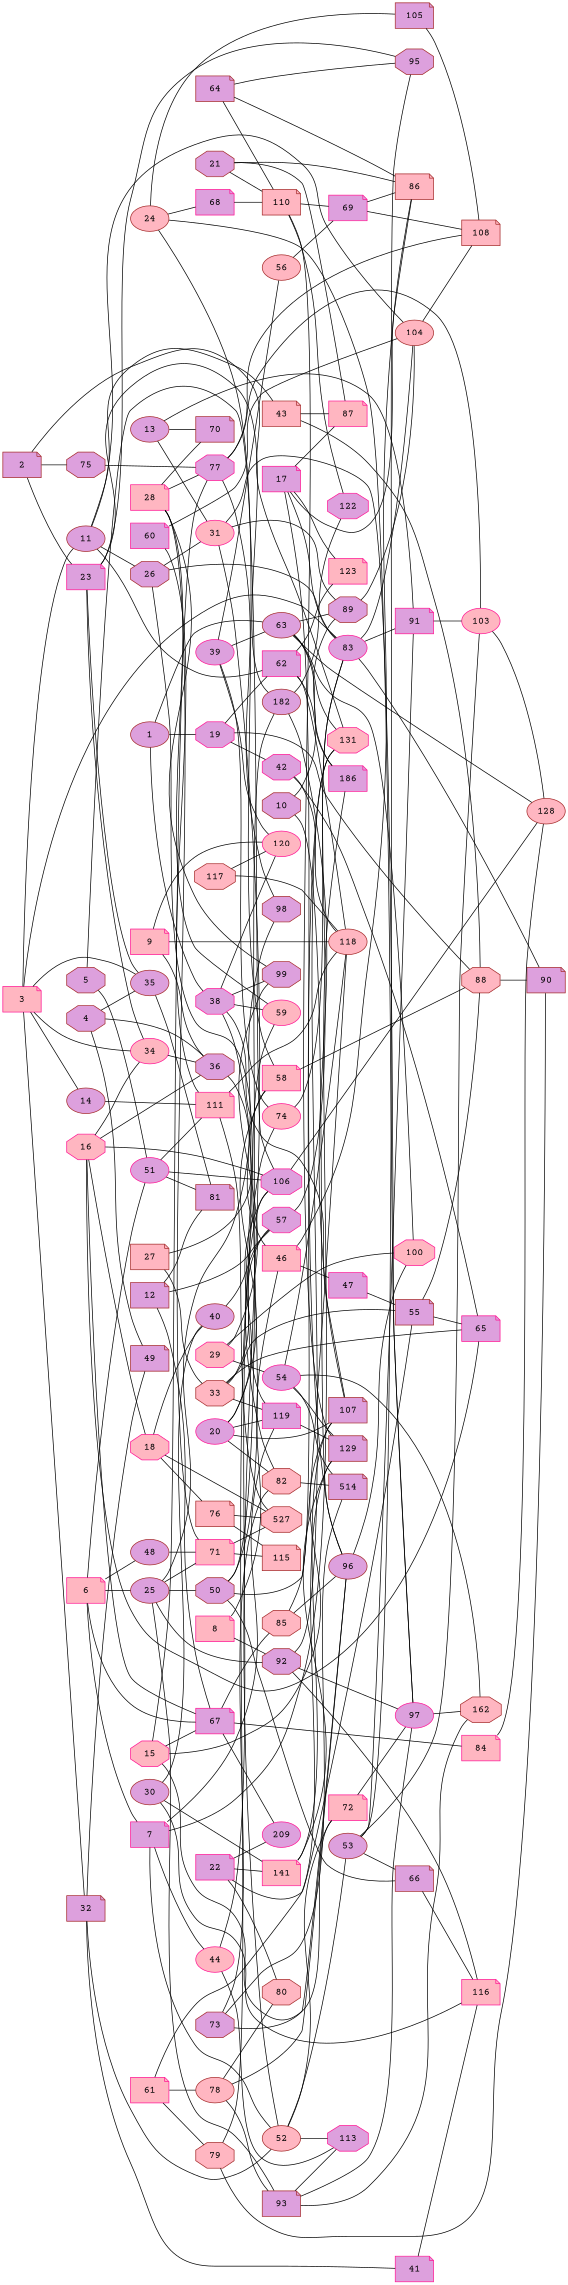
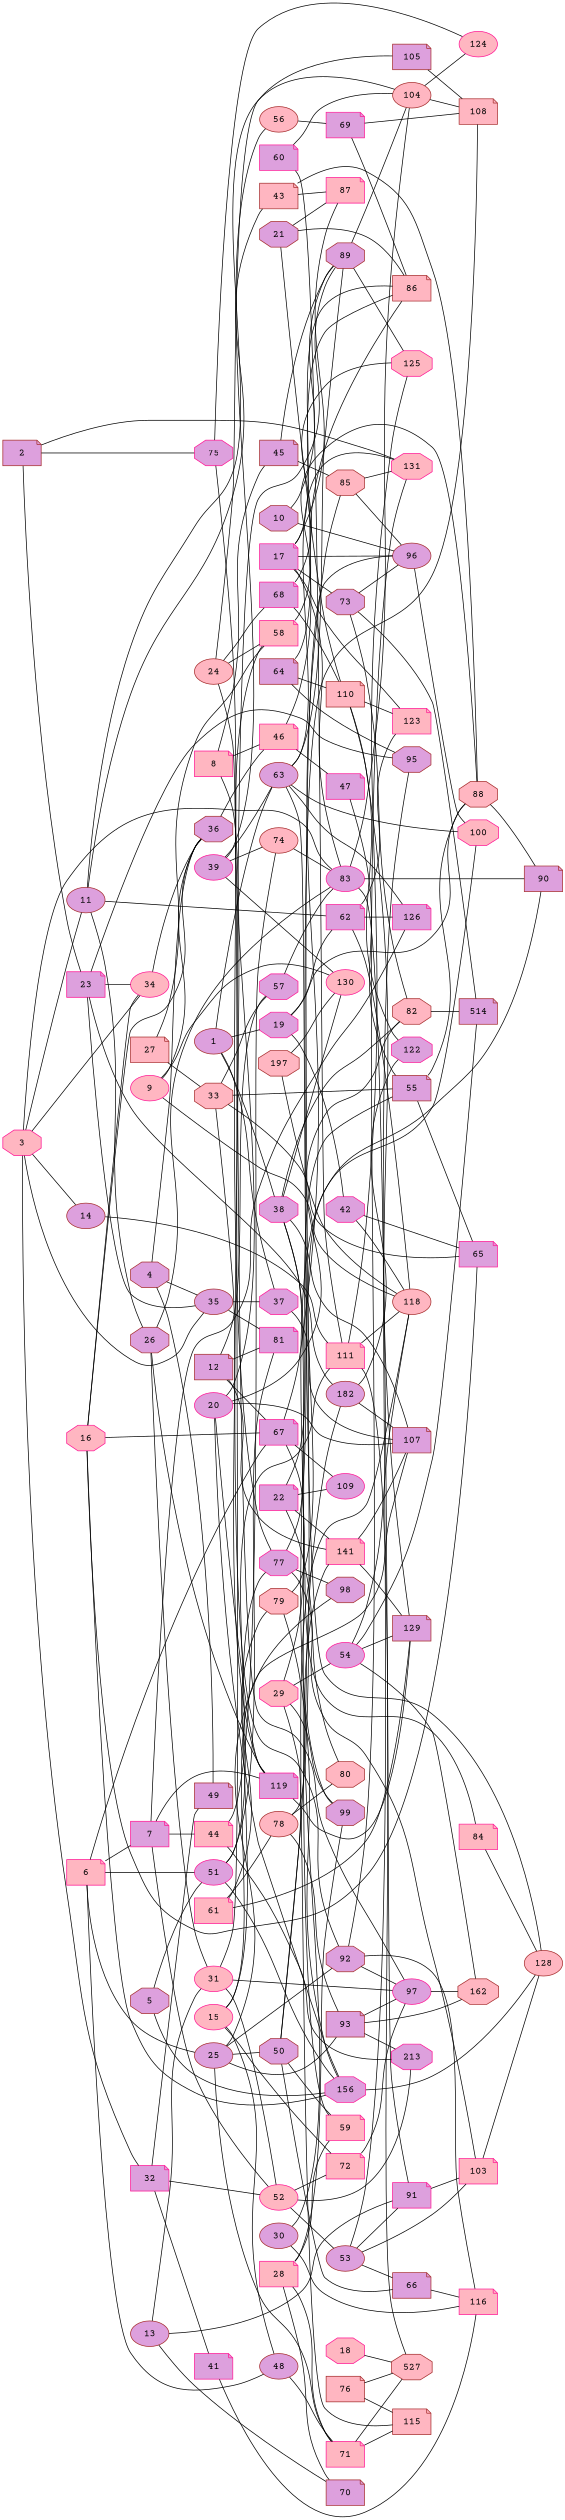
  graph {
    fontname="Courier Prime"
    rankdir=LR
    node [color=deeppink fillcolor=plum fontname="Courier Prime" shape=note style=filled]
    edge [fontname="Courier Prime"]
    1 [color=brown shape=ellipse]
    19 [shape=octagon]
+   37 [shape=octagon]
    38 [shape=octagon]
    63 [color=brown shape=ellipse]
    62
    42 [shape=octagon]
    88 [color=brown fillcolor=lightpink shape=octagon]
    107 [color=brown]
-   120 [fillcolor=lightpink shape=ellipse]
+   120 [fillcolor=lightpink shape=ellipse label=130]
    82 [color=brown fillcolor=lightpink shape=octagon]
-   59 [fillcolor=lightpink shape=ellipse]
+   59 [fillcolor=lightpink]
    99 [color=brown shape=octagon]
    n14 [fillcolor=lightpink label=131 shape=octagon]
-   126 [label=186]
+   126
    89 [color=brown shape=octagon]
    100 [fillcolor=lightpink shape=octagon]
    128 [color=brown fillcolor=lightpink shape=ellipse]
    2 [color=brown]
    23
-   75 [color=brown shape=octagon]
+   75 [shape=octagon]
    34 [fillcolor=lightpink shape=ellipse]
    35 [color=brown shape=ellipse]
    95 [color=brown shape=octagon]
    n25 [color=brown label=182 shape=ellipse]
    77 [shape=octagon]
-   3 [fillcolor=lightpink]
+   124 [fillcolor=lightpink shape=ellipse]
+   3 [fillcolor=lightpink shape=octagon]
    11 [color=brown shape=ellipse]
    14 [color=brown shape=ellipse]
-   32 [color=brown]
+   32
    83 [shape=ellipse]
    26 [color=brown shape=octagon]
    43 [color=brown fillcolor=lightpink]
    104 [color=brown fillcolor=lightpink shape=ellipse]
    111 [fillcolor=lightpink]
    49 [color=brown]
-   52 [color=brown fillcolor=lightpink shape=ellipse]
+   52 [fillcolor=lightpink shape=ellipse]
    41
    36 [color=brown shape=octagon]
-   81 [color=brown]
+   81
    91
    90 [color=brown]
    4 [color=brown shape=octagon]
    46 [fillcolor=lightpink]
    5 [color=brown shape=octagon]
    51 [shape=ellipse]
-   106 [shape=octagon]
+   106 [shape=octagon label=156]
    6 [fillcolor=lightpink]
    7
    25 [color=brown shape=ellipse]
    48 [color=brown shape=ellipse]
    67
-   44 [fillcolor=lightpink shape=ellipse]
+   44 [fillcolor=lightpink]
    119
    92 [color=brown shape=octagon]
    50 [color=brown shape=octagon]
    71 [fillcolor=lightpink]
    93 [color=brown]
    98 [color=brown shape=octagon]
-   109 [shape=ellipse label=209]
+   109 [shape=ellipse]
    84 [fillcolor=lightpink]
    85 [color=brown fillcolor=lightpink shape=octagon]
-   74 [fillcolor=lightpink shape=ellipse]
-   113 [shape=octagon]
+   74 [color=brown fillcolor=lightpink shape=ellipse]
+   113 [shape=octagon label=213]
    72 [fillcolor=lightpink]
    53 [color=brown shape=ellipse]
    129 [color=brown]
    8 [fillcolor=lightpink]
+   45 [color=brown]
    86 [color=brown fillcolor=lightpink]
    47
    97 [shape=ellipse]
    116 [fillcolor=lightpink]
-   9 [fillcolor=lightpink]
+   9 [fillcolor=lightpink shape=ellipse]
    118 [color=brown fillcolor=lightpink shape=ellipse]
    10 [color=brown shape=octagon]
    96 [color=brown shape=ellipse]
+   125 [fillcolor=lightpink shape=octagon]
    31 [fillcolor=lightpink shape=ellipse]
    87 [fillcolor=lightpink]
    123 [fillcolor=lightpink]
    108 [color=brown fillcolor=lightpink]
    12 [color=brown]
    57 [shape=octagon]
    n86 [fillcolor=lightpink label=141]
    13 [color=brown shape=ellipse]
    70 [color=brown]
-   103 [fillcolor=lightpink shape=ellipse]
+   103 [fillcolor=lightpink]
    n90 [color=brown fillcolor=lightpink label=527 shape=octagon]
-   15 [fillcolor=lightpink shape=octagon]
+   15 [fillcolor=lightpink shape=ellipse]
    16 [fillcolor=lightpink shape=octagon]
    18 [fillcolor=lightpink shape=octagon]
    65
-   40 [color=brown shape=ellipse]
    76 [color=brown fillcolor=lightpink]
    17
    73 [color=brown shape=octagon]
    n99 [color=brown label=514]
    115 [color=brown fillcolor=lightpink]
    20 [shape=ellipse]
    58 [fillcolor=lightpink]
    21 [color=brown shape=octagon]
    110 [color=brown fillcolor=lightpink]
    122 [shape=octagon]
    22
    55 [color=brown]
    80 [color=brown fillcolor=lightpink shape=octagon]
    24 [color=brown fillcolor=lightpink shape=ellipse]
    68
    105 [color=brown]
    n112 [color=brown fillcolor=lightpink label=162 shape=octagon]
    66 [color=brown]
    27 [color=brown fillcolor=lightpink]
    33 [color=brown fillcolor=lightpink shape=octagon]
    28 [fillcolor=lightpink]
    29 [fillcolor=lightpink shape=octagon]
    54 [shape=ellipse]
    30 [color=brown shape=ellipse]
    39 [shape=ellipse]
    56 [color=brown fillcolor=lightpink shape=ellipse]
    69
    60
    61 [fillcolor=lightpink]
    78 [color=brown fillcolor=lightpink shape=ellipse]
    79 [color=brown fillcolor=lightpink shape=octagon]
    64 [color=brown]
-   117 [color=brown fillcolor=lightpink shape=octagon]
+   117 [color=brown fillcolor=lightpink shape=octagon label=197]
    1 -- 19
+   1 -- 37
    1 -- 38
    1 -- 63
    19 -- 62
    19 -- 42
    19 -- 88
+   37 -- 107
    38 -- 107
    38 -- 120
    38 -- 82
    38 -- 59
    38 -- 99
    63 -- n14
    63 -- 126
    63 -- 89
    63 -- 100
    63 -- 128
    62 -- 126
    62 -- 118
    62 -- 123
    42 -- 118
    42 -- 65
    88 -- 90
    82 -- n99
    89 -- 104
+   89 -- 125
    2 -- n14
    2 -- 23
    2 -- 75
    23 -- 34
    23 -- 35
    23 -- 95
    23 -- n25
    75 -- 77
+   75 -- 124
    34 -- 36
+   35 -- 37
    35 -- 81
    n25 -- 107
    n25 -- 122
    77 -- 98
    77 -- 108
    77 -- 103
    3 -- 34
    3 -- 35
    3 -- 11
    3 -- 14
    3 -- 32
    3 -- 83
    11 -- 62
    11 -- 26
    11 -- 43
    11 -- 104
    14 -- 111
    32 -- 49
    32 -- 52
    32 -- 41
    83 -- 104
    83 -- 91
    83 -- 90
    26 -- 83
    26 -- 119
    26 -- 31
    43 -- 88
    43 -- 87
+   104 -- 124
    104 -- 108
    111 -- 118
+   111 -- 125
    111 -- n90
    52 -- 113
    52 -- 72
    52 -- 53
    41 -- 116
    36 -- 46
    91 -- 103
    4 -- 35
    4 -- 49
    4 -- 36
    46 -- 86
    46 -- 47
    5 -- 51
    5 -- 106
    51 -- 111
    51 -- 81
    51 -- 106
    106 -- 128
    6 -- 51
    6 -- 7
    6 -- 25
    6 -- 48
    6 -- 67
    7 -- 126
    7 -- 52
    7 -- 44
    7 -- 119
    25 -- 92
    25 -- 50
    25 -- 71
    25 -- 93
    25 -- 98
    48 -- 71
    67 -- 109
    67 -- 84
    67 -- 85
    44 -- 74
    44 -- 113
    119 -- 129
    92 -- n14
    92 -- 97
    92 -- 116
    50 -- 59
    50 -- n25
    50 -- 118
    50 -- 66
    71 -- n90
    71 -- 115
    93 -- 113
    93 -- 97
    93 -- n112
    84 -- 128
    85 -- n14
    85 -- 96
    74 -- 83
    72 -- 97
    53 -- 95
    53 -- 91
    53 -- 103
    53 -- 66
    8 -- 46
    8 -- 92
+   8 -- 45
+   45 -- 89
+   45 -- 85
    47 -- 55
    97 -- n112
    9 -- 120
    9 -- 36
    9 -- 118
    10 -- 89
    10 -- 96
    96 -- 100
    31 -- 89
    31 -- 52
    31 -- 97
    12 -- 81
    12 -- 67
    12 -- 57
+   12 -- n86
    57 -- 83
    n86 -- 107
    n86 -- 129
    13 -- 91
    13 -- 31
    13 -- 70
    103 -- 128
    15 -- 107
    15 -- 77
-   15 -- 67
+   15 -- 48
    15 -- 72
    16 -- 34
    16 -- 36
    16 -- 106
    16 -- 67
-   16 -- 18
    16 -- 65
    18 -- n90
-   18 -- 40
-   18 -- 76
-   40 -- 57
    76 -- n90
    76 -- 115
    17 -- 83
    17 -- 86
    17 -- 96
    17 -- 87
    17 -- 123
+   17 -- 73
    73 -- 82
    73 -- 96
    73 -- n99
    20 -- 107
    20 -- 82
    20 -- 106
    20 -- 119
    20 -- 58
    58 -- 88
    21 -- 86
    21 -- 87
    21 -- 110
    110 -- 129
-   110 -- 69
+   110 -- 123
    110 -- 122
    22 -- 109
    22 -- n86
    22 -- 55
    22 -- 80
    55 -- 88
    55 -- 65
    24 -- 97
    24 -- 58
    24 -- 68
    24 -- 105
+   68 -- 125
    68 -- 110
    105 -- 108
    66 -- 116
    27 -- 58
    27 -- 33
    33 -- 119
    33 -- 57
    33 -- 65
    33 -- 55
    28 -- 59
    28 -- 99
-   28 -- 77
    28 -- 71
    28 -- 70
    29 -- 99
    29 -- 100
+   29 -- 115
    29 -- 54
    54 -- 129
    54 -- 118
    54 -- n99
    54 -- n112
    30 -- 116
    30 -- n86
-   30 -- 40
    39 -- 63
    39 -- 120
    39 -- 74
    39 -- 56
    56 -- 69
    69 -- 86
    69 -- 108
    60 -- 104
    60 -- 111
    61 -- 129
    61 -- 78
    61 -- 79
    78 -- 93
    78 -- 96
    78 -- 80
    79 -- 90
    79 -- 106
    64 -- 95
    64 -- 86
    64 -- 110
    117 -- 120
    117 -- 118
  }
